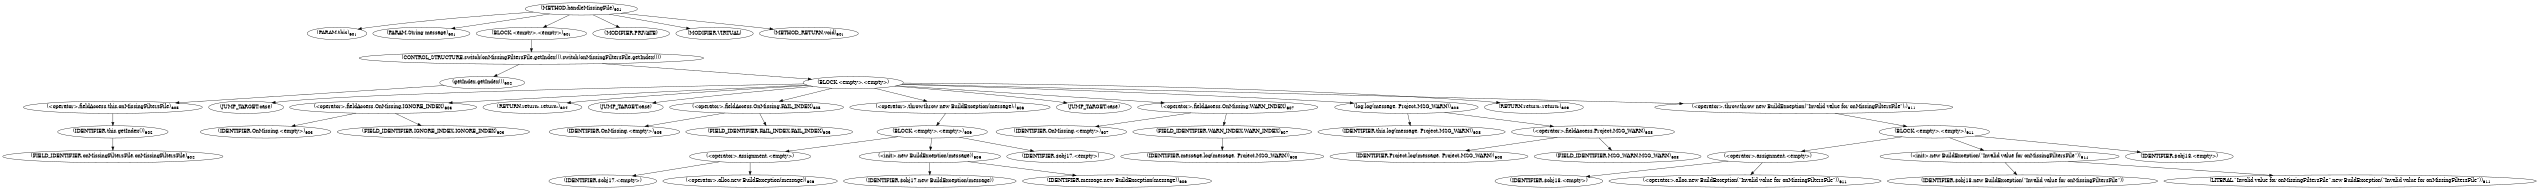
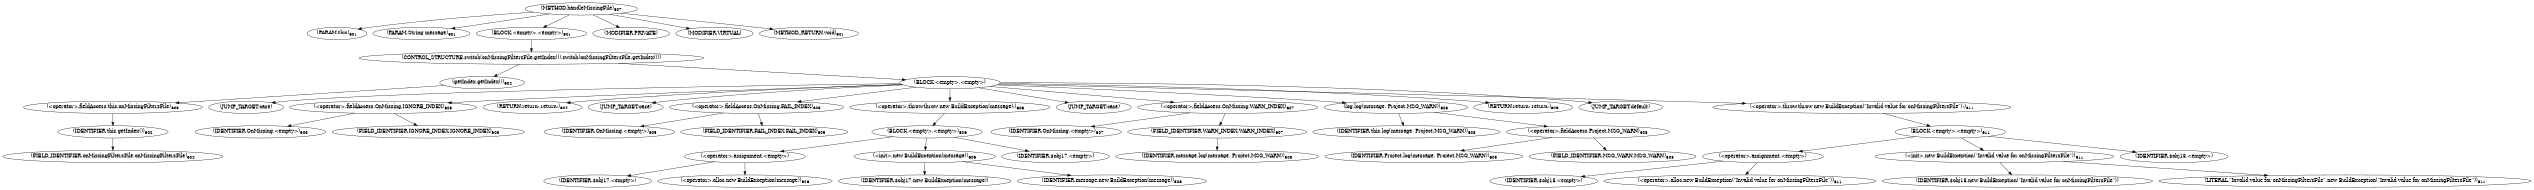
  digraph {
-   n1 [label=<(METHOD,handleMissingFile)<SUB>601</SUB>>]
+   n1 [label=<(METHOD,handleMissingFile)<SUB>607</SUB>>]
    n2 [label=<(PARAM,this)<SUB>601</SUB>>]
    n3 [label=<(PARAM,String message)<SUB>601</SUB>>]
    n4 [label=<(BLOCK,&lt;empty&gt;,&lt;empty&gt;)<SUB>601</SUB>>]
    n5 [label=<(MODIFIER,PRIVATE)>]
    n6 [label=<(MODIFIER,VIRTUAL)>]
    n7 [label=<(METHOD_RETURN,void)<SUB>601</SUB>>]
    n8 [label=<(CONTROL_STRUCTURE,switch(onMissingFiltersFile.getIndex()),switch(onMissingFiltersFile.getIndex()))>]
    n9 [label=<(getIndex,getIndex())<SUB>602</SUB>>]
    n10 [label=<(BLOCK,&lt;empty&gt;,&lt;empty&gt;)>]
    n11 [label=<(&lt;operator&gt;.fieldAccess,this.onMissingFiltersFile)<SUB>605</SUB>>]
    n12 [label=<(JUMP_TARGET,case)>]
    n13 [label=<(&lt;operator&gt;.fieldAccess,OnMissing.IGNORE_INDEX)<SUB>603</SUB>>]
    n14 [label=<(RETURN,return;,return;)<SUB>604</SUB>>]
    n15 [label=<(JUMP_TARGET,case)>]
    n16 [label=<(&lt;operator&gt;.fieldAccess,OnMissing.FAIL_INDEX)<SUB>605</SUB>>]
    n17 [label=<(&lt;operator&gt;.throw,throw new BuildException(message);)<SUB>606</SUB>>]
    n18 [label=<(JUMP_TARGET,case)>]
    n19 [label=<(&lt;operator&gt;.fieldAccess,OnMissing.WARN_INDEX)<SUB>607</SUB>>]
    n20 [label=<(log,log(message, Project.MSG_WARN))<SUB>608</SUB>>]
    n21 [label=<(RETURN,return;,return;)<SUB>609</SUB>>]
+   n22 [label=<(JUMP_TARGET,default)>]
    n23 [label=<(&lt;operator&gt;.throw,throw new BuildException(&quot;Invalid value for onMissingFiltersFile&quot;);)<SUB>611</SUB>>]
    n24 [label=<(IDENTIFIER,this,getIndex())<SUB>602</SUB>>]
    n25 [label=<(FIELD_IDENTIFIER,onMissingFiltersFile,onMissingFiltersFile)<SUB>602</SUB>>]
    n26 [label=<(IDENTIFIER,OnMissing,&lt;empty&gt;)<SUB>603</SUB>>]
    n27 [label=<(FIELD_IDENTIFIER,IGNORE_INDEX,IGNORE_INDEX)<SUB>603</SUB>>]
    n28 [label=<(IDENTIFIER,OnMissing,&lt;empty&gt;)<SUB>605</SUB>>]
    n29 [label=<(FIELD_IDENTIFIER,FAIL_INDEX,FAIL_INDEX)<SUB>605</SUB>>]
    n30 [label=<(BLOCK,&lt;empty&gt;,&lt;empty&gt;)<SUB>606</SUB>>]
    n31 [label=<(IDENTIFIER,OnMissing,&lt;empty&gt;)<SUB>607</SUB>>]
    n32 [label=<(FIELD_IDENTIFIER,WARN_INDEX,WARN_INDEX)<SUB>607</SUB>>]
    n33 [label=<(IDENTIFIER,this,log(message, Project.MSG_WARN))<SUB>608</SUB>>]
    n34 [label=<(&lt;operator&gt;.fieldAccess,Project.MSG_WARN)<SUB>608</SUB>>]
    n35 [label=<(BLOCK,&lt;empty&gt;,&lt;empty&gt;)<SUB>611</SUB>>]
    n36 [label=<(&lt;operator&gt;.assignment,&lt;empty&gt;)>]
    n37 [label=<(&lt;init&gt;,new BuildException(message))<SUB>606</SUB>>]
    n38 [label=<(IDENTIFIER,$obj17,&lt;empty&gt;)>]
    n39 [label=<(IDENTIFIER,$obj17,&lt;empty&gt;)>]
    n40 [label=<(&lt;operator&gt;.alloc,new BuildException(message))<SUB>626</SUB>>]
    n41 [label=<(IDENTIFIER,$obj17,new BuildException(message))>]
    n42 [label=<(IDENTIFIER,message,new BuildException(message))<SUB>606</SUB>>]
    n43 [label=<(IDENTIFIER,message,log(message, Project.MSG_WARN))<SUB>608</SUB>>]
    n44 [label=<(IDENTIFIER,Project,log(message, Project.MSG_WARN))<SUB>608</SUB>>]
    n45 [label=<(FIELD_IDENTIFIER,MSG_WARN,MSG_WARN)<SUB>608</SUB>>]
    n46 [label=<(&lt;operator&gt;.assignment,&lt;empty&gt;)>]
    n47 [label=<(&lt;init&gt;,new BuildException(&quot;Invalid value for onMissingFiltersFile&quot;))<SUB>611</SUB>>]
    n48 [label=<(IDENTIFIER,$obj18,&lt;empty&gt;)>]
    n49 [label=<(IDENTIFIER,$obj18,&lt;empty&gt;)>]
    n50 [label=<(&lt;operator&gt;.alloc,new BuildException(&quot;Invalid value for onMissingFiltersFile&quot;))<SUB>611</SUB>>]
    n51 [label=<(IDENTIFIER,$obj18,new BuildException(&quot;Invalid value for onMissingFiltersFile&quot;))>]
    n52 [label=<(LITERAL,&quot;Invalid value for onMissingFiltersFile&quot;,new BuildException(&quot;Invalid value for onMissingFiltersFile&quot;))<SUB>611</SUB>>]
    n1 -> n2
    n1 -> n3
    n1 -> n4
    n1 -> n5
    n1 -> n6
    n1 -> n7
    n4 -> n8
    n8 -> n9
    n8 -> n10
    n9 -> n11
    n10 -> n12
    n10 -> n13
    n10 -> n14
    n10 -> n15
    n10 -> n16
    n10 -> n17
    n10 -> n18
    n10 -> n19
    n10 -> n20
    n10 -> n21
+   n10 -> n22
    n10 -> n23
    n11 -> n24
    n13 -> n26
    n13 -> n27
    n16 -> n28
    n16 -> n29
    n17 -> n30
    n19 -> n31
    n19 -> n32
    n20 -> n33
    n20 -> n34
    n23 -> n35
    n24 -> n25
    n30 -> n36
    n30 -> n37
    n30 -> n38
    n32 -> n43
    n34 -> n44
    n34 -> n45
    n35 -> n46
    n35 -> n47
    n35 -> n48
    n36 -> n39
    n36 -> n40
    n37 -> n41
    n37 -> n42
    n46 -> n49
    n46 -> n50
    n47 -> n51
    n47 -> n52
  }
